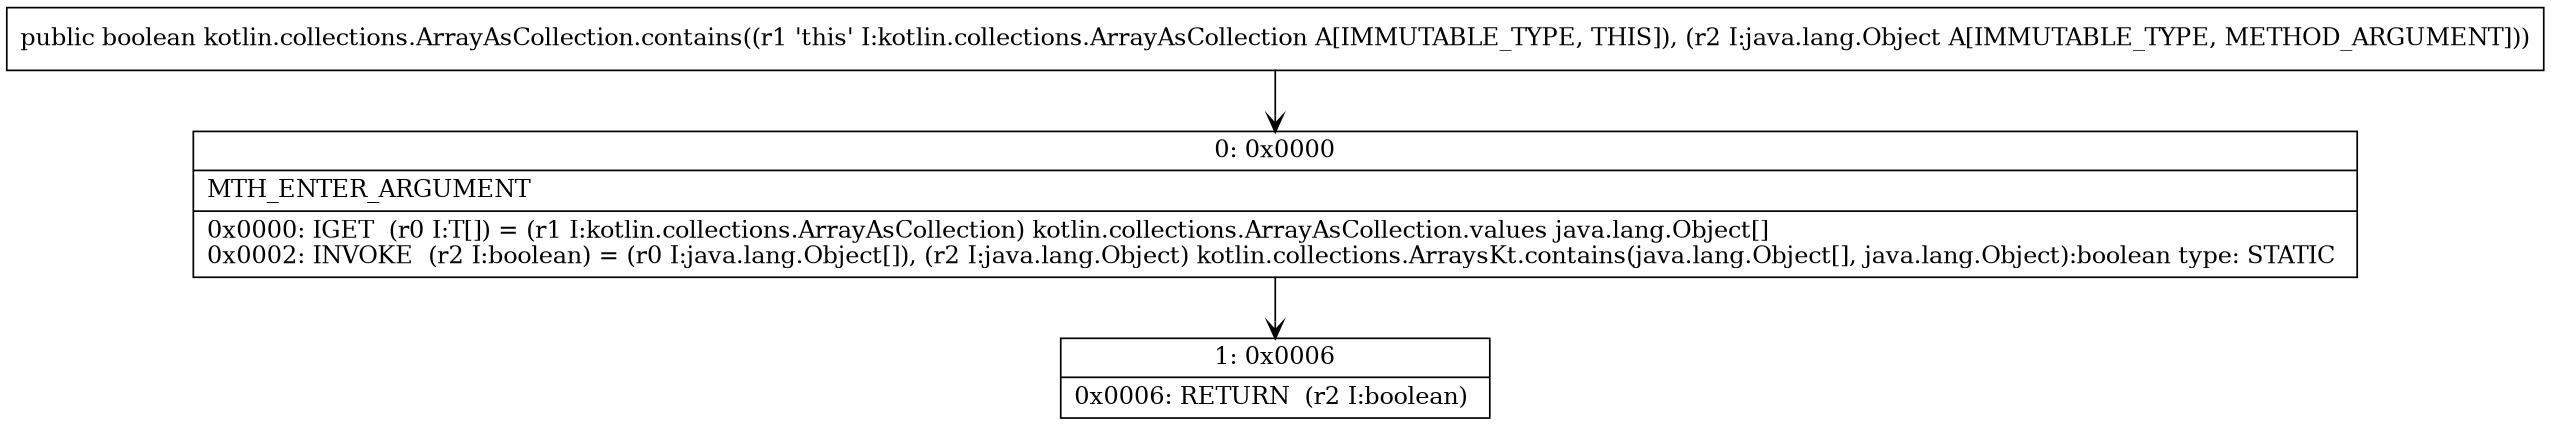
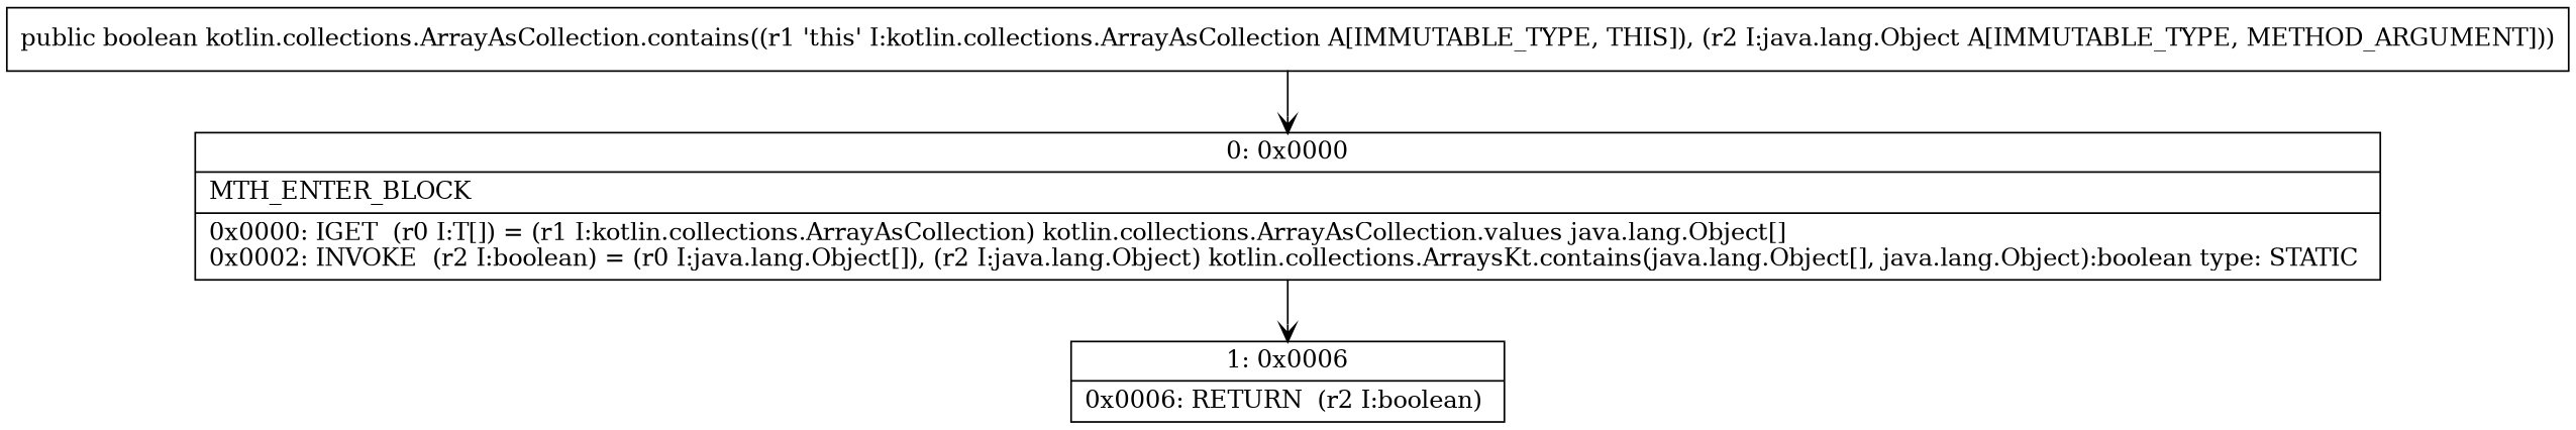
  digraph {
    node [shape=record]
    edge [arrowhead=vee]
-   n1 [label="{0\:\ 0x0000|MTH_ENTER_ARGUMENT\l|0x0000: IGET  (r0 I:T[]) = (r1 I:kotlin.collections.ArrayAsCollection) kotlin.collections.ArrayAsCollection.values java.lang.Object[] \l0x0002: INVOKE  (r2 I:boolean) = (r0 I:java.lang.Object[]), (r2 I:java.lang.Object) kotlin.collections.ArraysKt.contains(java.lang.Object[], java.lang.Object):boolean type: STATIC \l}"]
+   n1 [label="{0\:\ 0x0000|MTH_ENTER_BLOCK\l|0x0000: IGET  (r0 I:T[]) = (r1 I:kotlin.collections.ArrayAsCollection) kotlin.collections.ArrayAsCollection.values java.lang.Object[] \l0x0002: INVOKE  (r2 I:boolean) = (r0 I:java.lang.Object[]), (r2 I:java.lang.Object) kotlin.collections.ArraysKt.contains(java.lang.Object[], java.lang.Object):boolean type: STATIC \l}"]
    n2 [label="{1\:\ 0x0006|0x0006: RETURN  (r2 I:boolean) \l}"]
    n3 [label="{public boolean kotlin.collections.ArrayAsCollection.contains((r1 'this' I:kotlin.collections.ArrayAsCollection A[IMMUTABLE_TYPE, THIS]), (r2 I:java.lang.Object A[IMMUTABLE_TYPE, METHOD_ARGUMENT])) }"]
    n1 -> n2
    n3 -> n1
  }
